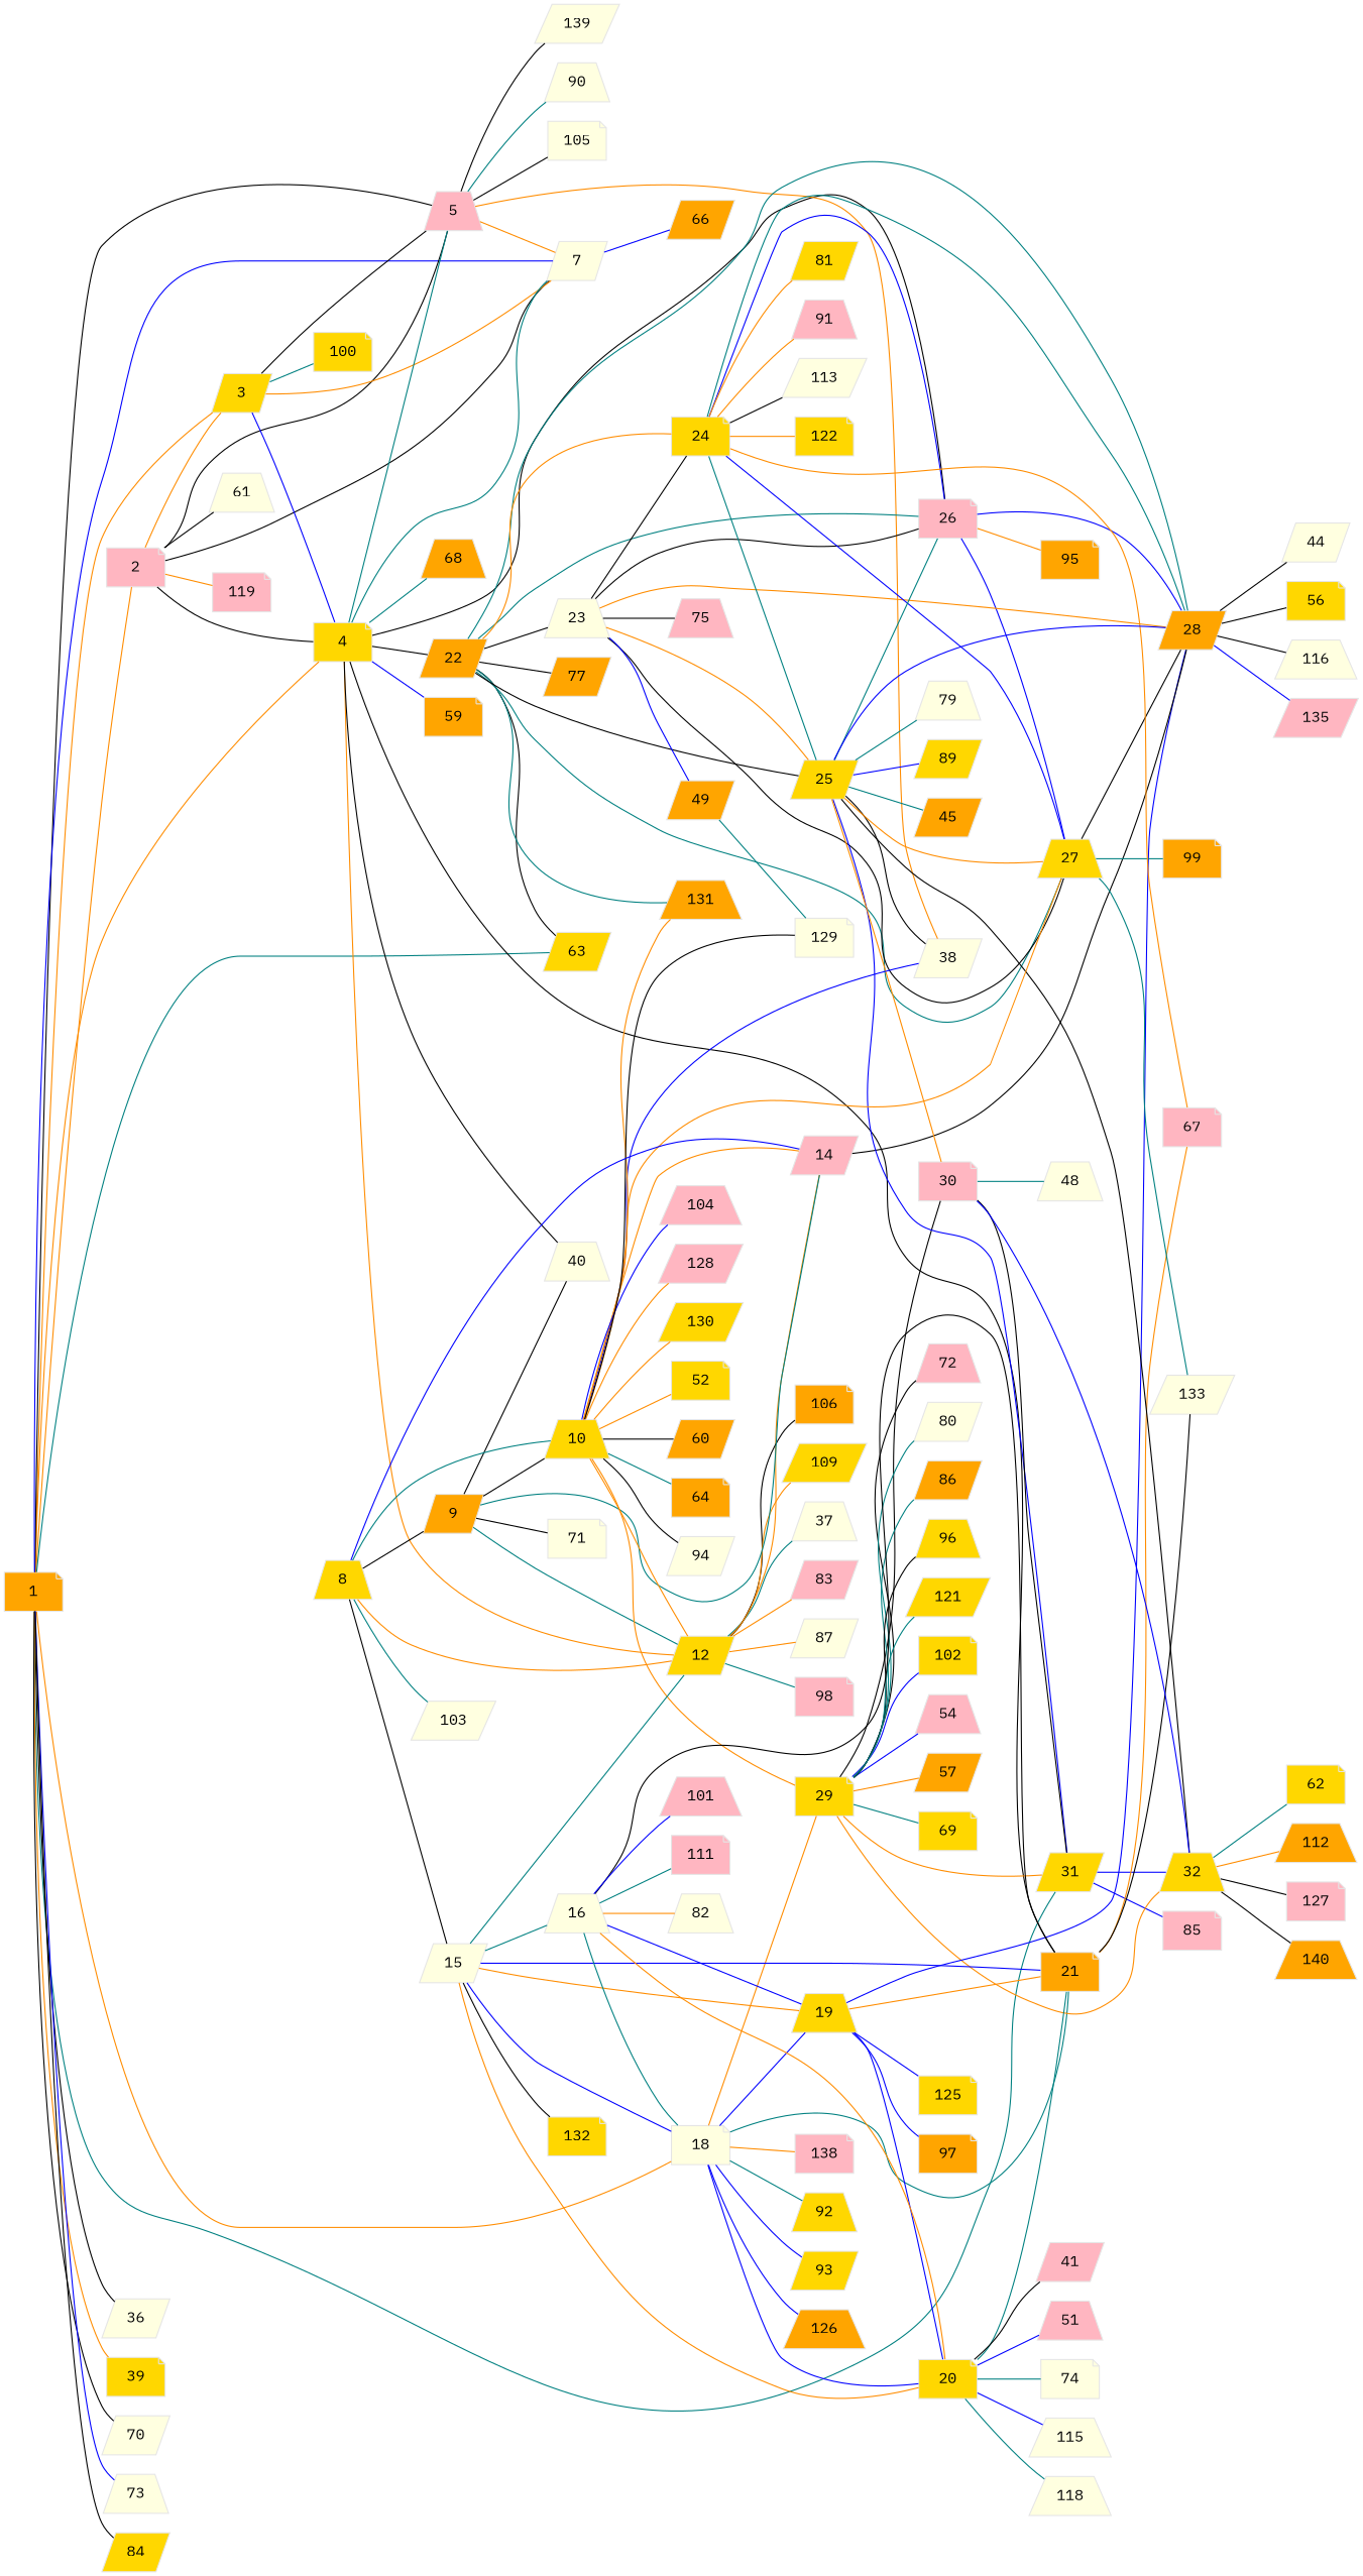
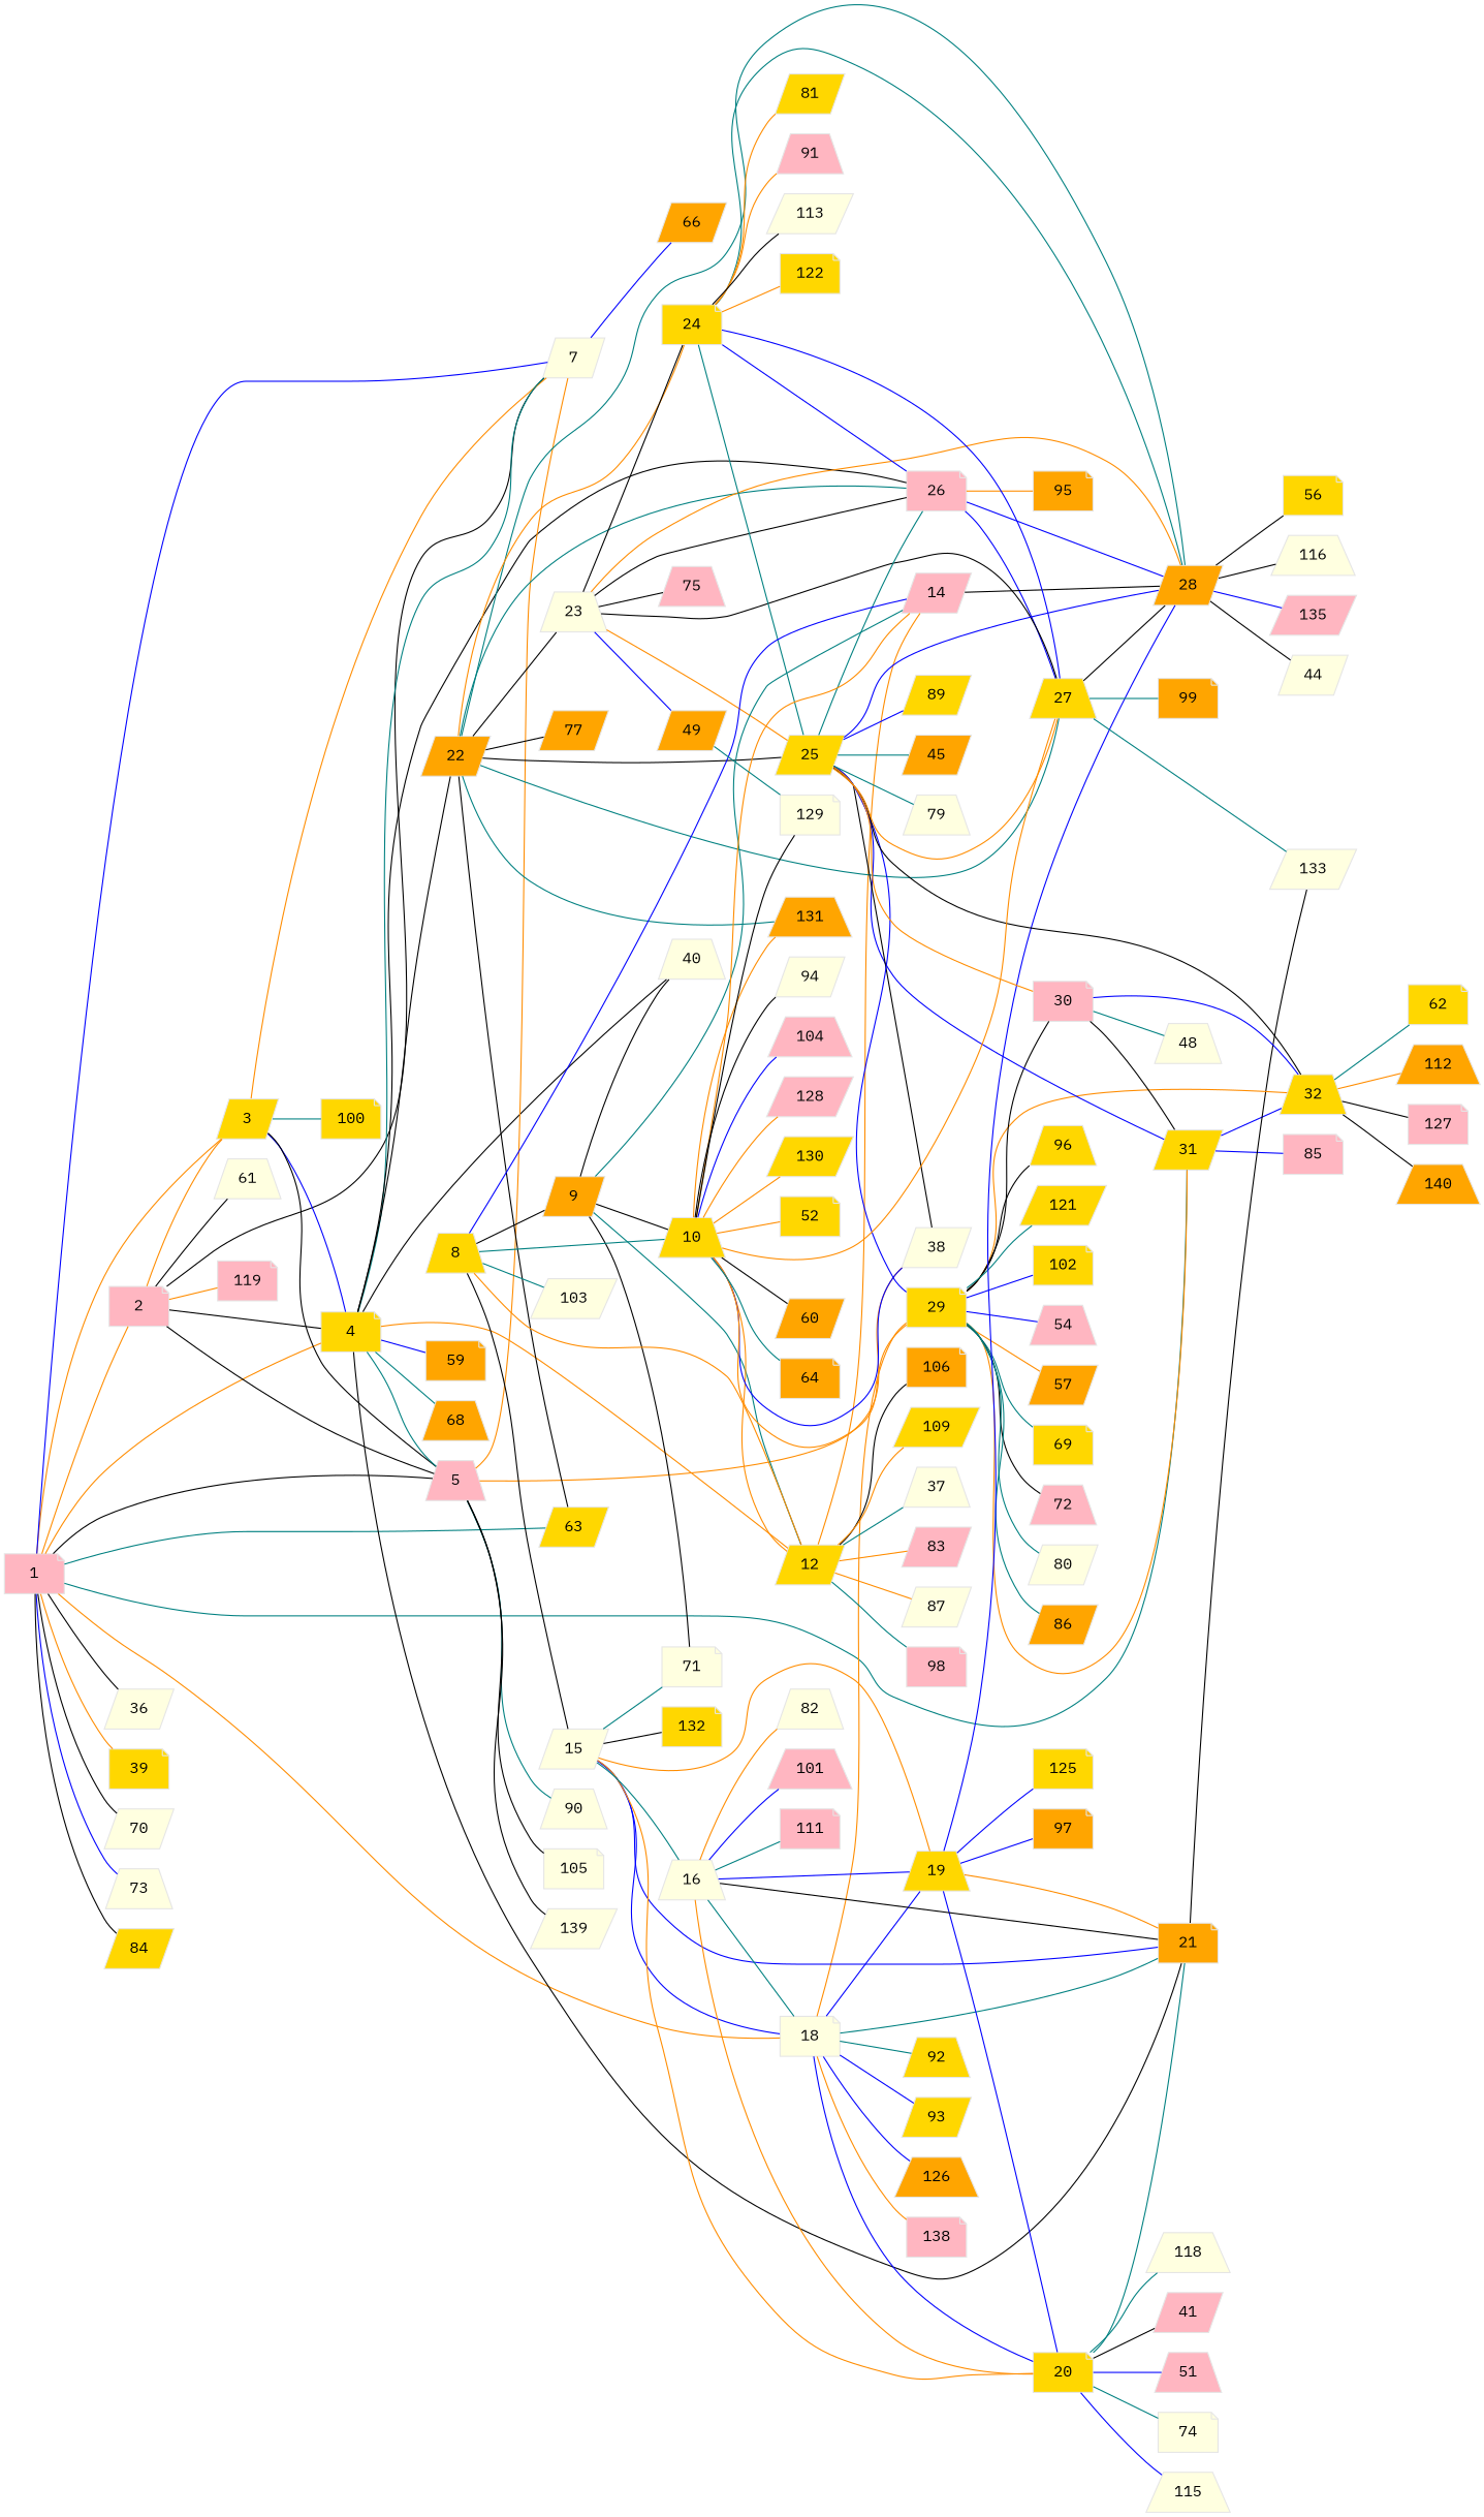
  graph {
    fontname="IBM Plex Mono"
    rankdir=LR
    node [color=gray90 fillcolor=gold fontname="IBM Plex Mono" shape=parallelogram style=filled]
    edge [color=black fontname="IBM Plex Mono"]
-   1 [fillcolor=orange shape=note super="+108"]
+   1 [fillcolor=lightpink shape=note super="+108"]
    2 [fillcolor=lightpink shape=note super="+120"]
    3 [super="+47"]
    4 [shape=note super="+6"]
    5 [fillcolor=lightpink shape=trapezium super="+114"]
    7 [fillcolor=lightyellow super="+50"]
    18 [fillcolor=lightyellow shape=note super="+134"]
    31 [super="+117"]
    36 [fillcolor=lightyellow]
    39 [shape=note]
    63 [super="+107"]
    70 [fillcolor=lightyellow]
    73 [fillcolor=lightyellow shape=trapezium]
    84
    61 [fillcolor=lightyellow shape=trapezium]
    119 [fillcolor=lightpink shape=note]
    100 [shape=note]
    12 [super="+13"]
    21 [fillcolor=orange shape=note super="+78"]
    22 [fillcolor=orange super="+42"]
    26 [fillcolor=lightpink shape=note super="+55"]
    40 [fillcolor=lightyellow shape=trapezium]
    59 [fillcolor=orange shape=note]
    68 [fillcolor=orange shape=trapezium]
    38 [fillcolor=lightyellow super="+123"]
    90 [fillcolor=lightyellow shape=trapezium]
    105 [fillcolor=lightyellow shape=note]
    139 [fillcolor=lightyellow]
    66 [fillcolor=orange]
    29 [shape=note super="+34"]
    19 [shape=trapezium super="+53"]
    20 [shape=note super="+46"]
    92 [shape=trapezium]
    93
    126 [fillcolor=orange shape=trapezium]
    138 [fillcolor=lightpink shape=note]
    32 [shape=trapezium super="+35"]
    85 [fillcolor=lightpink shape=note]
    14 [fillcolor=lightpink super="+137"]
    37 [fillcolor=lightyellow shape=trapezium]
    83 [fillcolor=lightpink]
    87 [fillcolor=lightyellow]
    98 [fillcolor=lightpink shape=note]
    106 [fillcolor=orange shape=note]
    109
-   67 [fillcolor=lightpink shape=note]
    133 [fillcolor=lightyellow]
    27 [shape=trapezium super="+65"]
    131 [fillcolor=orange shape=trapezium]
    28 [fillcolor=orange super="+136"]
    23 [fillcolor=lightyellow shape=trapezium]
    24 [shape=note super="+76"]
    25 [super="+33"]
    77 [fillcolor=orange]
    95 [fillcolor=orange shape=note]
    9 [fillcolor=orange super="+58"]
    10 [shape=trapezium super="+11"]
    71 [fillcolor=lightyellow shape=note]
    8 [shape=trapezium]
    15 [fillcolor=lightyellow super="+110"]
    103 [fillcolor=lightyellow]
    52 [shape=note]
    60 [fillcolor=orange super="+88"]
    64 [fillcolor=orange shape=note]
    94 [fillcolor=lightyellow]
    104 [fillcolor=lightpink shape=trapezium]
    128 [fillcolor=lightpink]
    129 [fillcolor=lightyellow shape=note]
    130
    16 [fillcolor=lightyellow shape=trapezium super="+17"]
    132 [shape=note]
    99 [fillcolor=orange shape=note]
    102 [shape=note]
    30 [fillcolor=lightpink shape=note super="+43"]
    54 [fillcolor=lightpink shape=trapezium]
    57 [fillcolor=orange]
    69 [shape=note]
    72 [fillcolor=lightpink shape=trapezium]
    80 [fillcolor=lightyellow]
    86 [fillcolor=orange]
    96 [shape=trapezium]
    121
    44 [fillcolor=lightyellow]
    56 [shape=note]
    116 [fillcolor=lightyellow shape=trapezium]
    135 [fillcolor=lightpink]
    82 [fillcolor=lightyellow shape=trapezium]
    101 [fillcolor=lightpink shape=trapezium]
    111 [fillcolor=lightpink shape=note]
    97 [fillcolor=orange shape=note]
    125 [shape=note]
    41 [fillcolor=lightpink]
    51 [fillcolor=lightpink shape=trapezium]
    74 [fillcolor=lightyellow shape=note]
    115 [fillcolor=lightyellow shape=trapezium]
    118 [fillcolor=lightyellow shape=trapezium]
    49 [fillcolor=orange super="+124"]
    75 [fillcolor=lightpink shape=trapezium]
    81
    91 [fillcolor=lightpink shape=trapezium]
    113 [fillcolor=lightyellow]
    122 [shape=note]
    45 [fillcolor=orange]
    79 [fillcolor=lightyellow shape=trapezium]
    89
    48 [fillcolor=lightyellow shape=trapezium]
    62 [shape=note]
    112 [fillcolor=orange shape=trapezium]
    127 [fillcolor=lightpink shape=note]
    140 [fillcolor=orange shape=trapezium]
    1 -- 2 [color=darkorange]
    1 -- 3 [color=darkorange]
    1 -- 4 [color=darkorange weight=2]
    1 -- 5
    1 -- 7 [color=blue]
    1 -- 18 [color=darkorange]
    1 -- 31 [color=teal]
    1 -- 36
    1 -- 39 [color=darkorange]
    1 -- 63 [color=teal]
    1 -- 70
    1 -- 73 [color=blue]
    1 -- 84
    2 -- 3 [color=darkorange]
    2 -- 4 [weight=2]
    2 -- 5
    2 -- 7
    2 -- 61
    2 -- 119 [color=darkorange]
    3 -- 4 [color=blue weight=2]
    3 -- 5
    3 -- 7 [color=darkorange]
    3 -- 100 [color=teal]
    4 -- 5 [color=teal weight=2]
    4 -- 7 [color=teal weight=2]
    4 -- 12 [color=darkorange]
    4 -- 21
    4 -- 22
    4 -- 26
    4 -- 40
    4 -- 59 [color=blue]
    4 -- 68 [color=teal]
    5 -- 7 [color=darkorange]
    5 -- 38 [color=darkorange]
    5 -- 90 [color=teal]
    5 -- 105
    5 -- 139
    7 -- 66 [color=blue]
    18 -- 21 [color=teal]
    18 -- 29 [color=darkorange]
    18 -- 19 [color=blue]
    18 -- 20 [color=blue]
    18 -- 92 [color=teal]
    18 -- 93 [color=blue]
    18 -- 126 [color=blue]
    18 -- 138 [color=darkorange]
    31 -- 32 [color=blue weight=2]
    31 -- 85 [color=blue]
    12 -- 14 [color=darkorange weight=2]
    12 -- 37 [color=teal]
    12 -- 83 [color=darkorange]
    12 -- 87 [color=darkorange]
    12 -- 98 [color=teal]
    12 -- 106
    12 -- 109 [color=darkorange]
-   21 -- 67 [color=darkorange]
    21 -- 133
    22 -- 63
    22 -- 26 [color=teal]
    22 -- 27 [color=teal]
    22 -- 131 [color=teal]
    22 -- 28 [color=teal]
    22 -- 23
    22 -- 24 [color=darkorange]
    22 -- 25
    22 -- 77
    26 -- 27 [color=blue]
    26 -- 28 [color=blue]
    26 -- 95 [color=darkorange]
    29 -- 31 [color=darkorange weight=2]
    29 -- 32 [color=darkorange weight=4]
    29 -- 102 [color=blue]
    29 -- 30 [weight=2]
    29 -- 54 [color=blue]
    29 -- 57 [color=darkorange]
    29 -- 69 [color=teal]
    29 -- 72
    29 -- 80 [color=teal]
    29 -- 86 [color=teal]
    29 -- 96
    29 -- 121 [color=teal]
    19 -- 21 [color=darkorange]
    19 -- 20 [color=blue]
    19 -- 28 [color=blue]
    19 -- 97 [color=blue]
    19 -- 125 [color=blue]
    20 -- 21 [color=teal]
    20 -- 41
    20 -- 51 [color=blue]
    20 -- 74 [color=teal]
    20 -- 115 [color=blue]
    20 -- 118 [color=teal]
    32 -- 62 [color=teal]
    32 -- 112 [color=darkorange]
    32 -- 127
    32 -- 140
    14 -- 28
    27 -- 133 [color=teal]
    27 -- 28
    27 -- 99 [color=teal]
    28 -- 44
    28 -- 56
    28 -- 116
    28 -- 135 [color=blue]
    23 -- 26
    23 -- 27
    23 -- 28 [color=darkorange]
    23 -- 24
    23 -- 25 [color=darkorange]
    23 -- 49 [color=blue]
    23 -- 75
    24 -- 26 [color=blue]
-   24 -- 67 [color=darkorange]
    24 -- 27 [color=blue]
    24 -- 28 [color=teal]
    24 -- 25 [color=teal]
    24 -- 81 [color=darkorange]
    24 -- 91 [color=darkorange]
    24 -- 113
    24 -- 122 [color=darkorange]
    25 -- 31 [color=blue]
    25 -- 26 [color=teal]
    25 -- 38
+   25 -- 29 [color=blue weight=2]
    25 -- 32 [weight=2]
    25 -- 27 [color=darkorange]
    25 -- 28 [color=blue]
    25 -- 30 [color=darkorange]
    25 -- 45 [color=teal]
    25 -- 79 [color=teal]
    25 -- 89 [color=blue]
    9 -- 12 [color=teal weight=2]
    9 -- 40
    9 -- 14 [color=teal]
    9 -- 10 [weight=2]
    9 -- 71
    10 -- 12 [color=darkorange weight=4]
    10 -- 38 [color=blue]
    10 -- 29 [color=darkorange]
    10 -- 14 [color=darkorange weight=2]
    10 -- 27 [color=darkorange]
    10 -- 131 [color=darkorange]
    10 -- 52 [color=darkorange]
    10 -- 60
    10 -- 64 [color=teal]
    10 -- 94
    10 -- 104 [color=blue]
    10 -- 128 [color=darkorange]
    10 -- 129
    10 -- 130 [color=darkorange]
    8 -- 12 [color=darkorange weight=2]
    8 -- 14 [color=blue]
    8 -- 9
    8 -- 10 [color=teal weight=2]
    8 -- 15
    8 -- 103 [color=teal]
    15 -- 18 [color=blue]
    15 -- 21 [color=blue]
    15 -- 19 [color=darkorange]
    15 -- 20 [color=darkorange]
-   15 -- 12 [color=teal]
+   15 -- 71 [color=teal]
    15 -- 16 [color=teal weight=2]
    15 -- 132
    16 -- 18 [color=teal weight=2]
    16 -- 21 [weight=2]
    16 -- 19 [color=blue weight=2]
    16 -- 20 [color=darkorange weight=2]
    16 -- 82 [color=darkorange]
    16 -- 101 [color=blue]
    16 -- 111 [color=teal]
    30 -- 31
    30 -- 32 [color=blue weight=2]
    30 -- 48 [color=teal]
    49 -- 129 [color=teal]
  }
